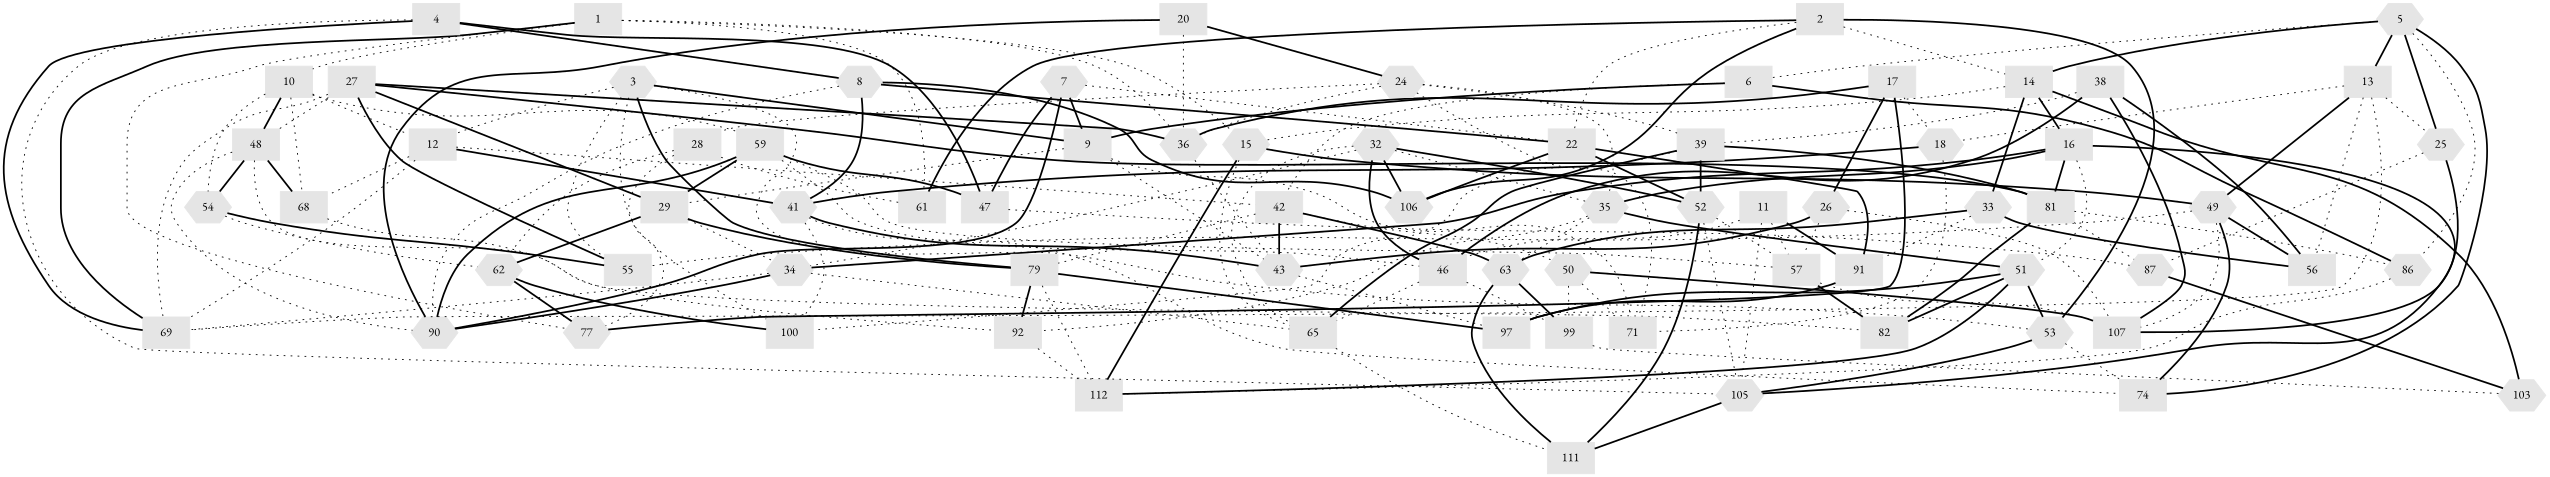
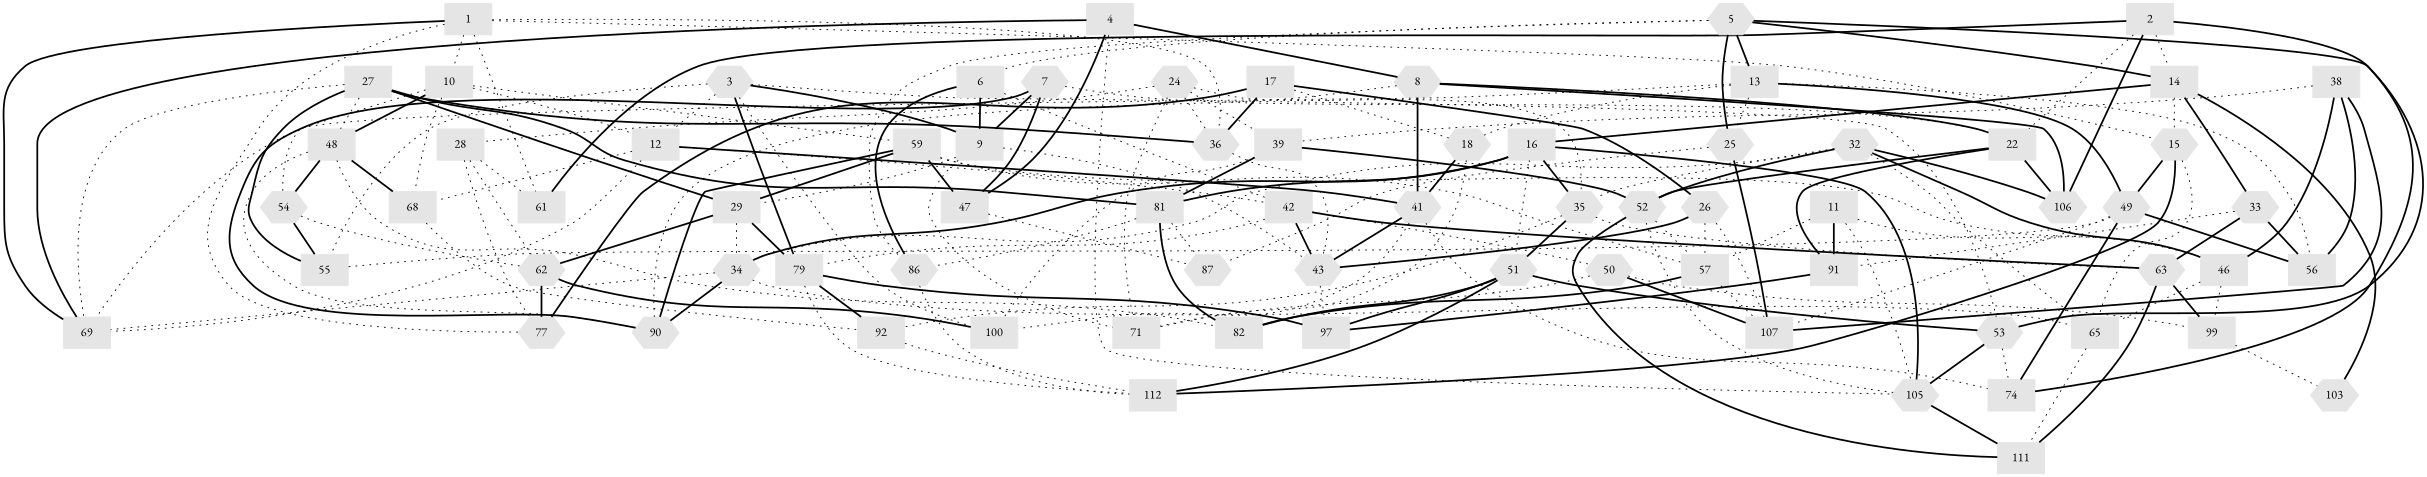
  graph {
    fontname="EB Garamond"
    node [color=gray90 fontname="EB Garamond" shape=box style=filled]
    edge [fontname="EB Garamond" style=dotted]
    1 [super="+78"]
    10 [super="+114"]
    15 [shape=hexagon super="+40"]
    36 [shape=hexagon super="+60"]
    61
    69 [super="+83"]
    77 [shape=hexagon super="+89"]
    12 [super="+30"]
    n9 [label=59 super="+94"]
    48 [super="+98"]
    54 [shape=hexagon]
    68
    49 [shape=hexagon super="+70"]
    65 [super="+72"]
    112 [super="+113"]
    43 [shape=hexagon super="+59"]
    2 [super="+23"]
    14 [super="+37"]
    22 [super="+80"]
    53 [shape=hexagon super="+67"]
    106 [shape=hexagon]
    103 [shape=hexagon]
    16 [super="+119"]
    33 [shape=hexagon]
    91
    52 [shape=hexagon super="+64"]
    105 [shape=hexagon super="+117"]
    74
    3 [shape=hexagon super="+21"]
    9 [super="+93"]
    55
    79 [super="+102"]
    100
    29 [super="+76"]
    71
    42 [super="+104"]
    41 [shape=hexagon super="+88"]
    92
    97
    8 [shape=hexagon super="+115"]
    90 [shape=hexagon super="+109"]
    4
    47
    87 [shape=hexagon]
    111
    5 [shape=hexagon super="+44"]
    6
    13 [super="+95"]
    25 [shape=hexagon]
    86 [shape=hexagon]
    18 [shape=hexagon]
    56
    107 [super="+116"]
    63 [shape=hexagon super="+96"]
    50 [shape=hexagon]
    7 [shape=hexagon]
    34 [shape=hexagon super="+84"]
    62 [shape=hexagon super="+110"]
    46 [super="+75"]
    57 [super="+58"]
    82
    99
    11
    35 [shape=hexagon super="+73"]
    51 [shape=hexagon super="+108"]
    81 [super="+101"]
    17 [super="+45"]
    26 [shape=hexagon]
    24 [shape=hexagon super="+31"]
    28
    39 [super="+118"]
-   20
    27 [super="+85"]
    32 [shape=hexagon super="+66"]
    38
    1 -- 10
    1 -- 15
    1 -- 36
    1 -- 61
    1 -- 69 [style=bold]
    1 -- 77
    10 -- 12
    10 -- n9
    10 -- 48 [style=bold]
    10 -- 54
    10 -- 68
    15 -- 49 [style=bold]
    15 -- 65
    15 -- 112 [style=bold weight=2]
    36 -- 43
    12 -- 69
    12 -- 68
    12 -- 42
    12 -- 41 [style=bold]
    n9 -- 29 [style=bold]
    n9 -- 90 [style=bold]
    n9 -- 47 [style=bold]
    n9 -- 46
    n9 -- 57
    48 -- 54 [style=bold]
    48 -- 68 [style=bold]
    48 -- 90
    48 -- 82
    54 -- 55 [style=bold]
    54 -- 62
    68 -- 92
    49 -- 74 [style=bold]
    49 -- 55
    49 -- 56 [style=bold]
    49 -- 107
    65 -- 111
    43 -- 97
    2 -- 61 [style=bold]
    2 -- 14
    2 -- 22
    2 -- 53 [style=bold weight=2]
    2 -- 106 [style=bold]
    14 -- 15
    14 -- 103 [style=bold]
    14 -- 16 [style=bold]
    14 -- 33 [style=bold]
    22 -- 106 [style=bold]
    22 -- 91 [style=bold]
    22 -- 52 [style=bold]
    53 -- 105 [style=bold]
    53 -- 74
    16 -- 105 [style=bold]
    16 -- 34 [style=bold]
    16 -- 35 [style=bold]
    16 -- 51
    16 -- 81 [style=bold]
    33 -- 91
    33 -- 56 [style=bold]
    33 -- 63 [style=bold]
    91 -- 97 [style=bold]
    52 -- 105
    52 -- 111 [style=bold]
    52 -- 57
    105 -- 111 [style=bold]
    3 -- 12
    3 -- 53
    3 -- 9 [style=bold]
    3 -- 55
    3 -- 79 [style=bold]
    3 -- 100
    9 -- 43
    9 -- 29
    9 -- 71
    79 -- 112
    79 -- 92 [style=bold]
    79 -- 97 [style=bold]
    29 -- 79 [style=bold]
    29 -- 34
    29 -- 62 [style=bold]
    42 -- 43 [style=bold]
    42 -- 79
    42 -- 63 [style=bold]
    42 -- 50
    41 -- 43 [style=bold]
    41 -- 74
    41 -- 100
    92 -- 112
    8 -- 22 [style=bold]
    8 -- 106 [style=bold]
    8 -- 41 [style=bold]
    8 -- 90
    4 -- 69 [style=bold]
    4 -- 105
    4 -- 8 [style=bold]
    4 -- 47 [style=bold]
    47 -- 87
-   87 -- 103 [style=bold]
    5 -- 14 [style=bold]
    5 -- 74 [style=bold]
    5 -- 6
    5 -- 13 [style=bold]
    5 -- 25 [style=bold]
    5 -- 86
    6 -- 9 [style=bold]
    6 -- 42
    6 -- 86 [style=bold]
    13 -- 69
    13 -- 49 [style=bold]
    13 -- 25
    13 -- 18
    13 -- 56
    25 -- 87
    25 -- 107 [style=bold]
    86 -- 112
    18 -- 71
    18 -- 41 [style=bold]
    63 -- 111 [style=bold]
    63 -- 99 [style=bold]
    50 -- 71
    50 -- 107 [style=bold]
    50 -- 99
    7 -- 22
    7 -- 9 [style=bold]
    7 -- 90 [style=bold]
    7 -- 47 [style=bold]
    34 -- 69
    34 -- 65
    34 -- 90 [style=bold]
    62 -- 77 [style=bold weight=2]
    62 -- 100 [style=bold]
    46 -- 65
    46 -- 99
    57 -- 107
    57 -- 82 [style=bold]
    99 -- 103
    11 -- 91 [style=bold]
    11 -- 105
    11 -- 46
    11 -- 57
    35 -- 92
    35 -- 63
    35 -- 51 [style=bold]
    51 -- 112 [style=bold]
    51 -- 53 [style=bold]
    51 -- 97 [style=bold]
    51 -- 82 [style=bold]
    81 -- 87
    81 -- 86
    81 -- 82 [style=bold]
    17 -- 36 [style=bold]
    17 -- 77 [style=bold weight=2]
    17 -- 18
    17 -- 26 [style=bold]
    26 -- 43 [style=bold]
    26 -- 107
    26 -- 57
    24 -- 36
    24 -- 71
    24 -- 35
    24 -- 28
    24 -- 39
    28 -- 61
    28 -- 77
    28 -- 62
-   39 -- 65 [style=bold]
    39 -- 52 [style=bold]
    39 -- 100
    39 -- 81 [style=bold]
-   20 -- 36
-   20 -- 90 [style=bold]
-   20 -- 24 [style=bold]
    27 -- 36 [style=bold]
    27 -- 69
    27 -- 48
    27 -- 55 [style=bold]
    27 -- 29 [style=bold]
    27 -- 81 [style=bold]
    32 -- 65
    32 -- 106 [style=bold]
    32 -- 52 [style=bold]
    32 -- 34
    32 -- 46 [style=bold]
    32 -- 35
    38 -- 56 [style=bold]
    38 -- 107 [style=bold]
    38 -- 46 [style=bold]
    38 -- 39
  }
